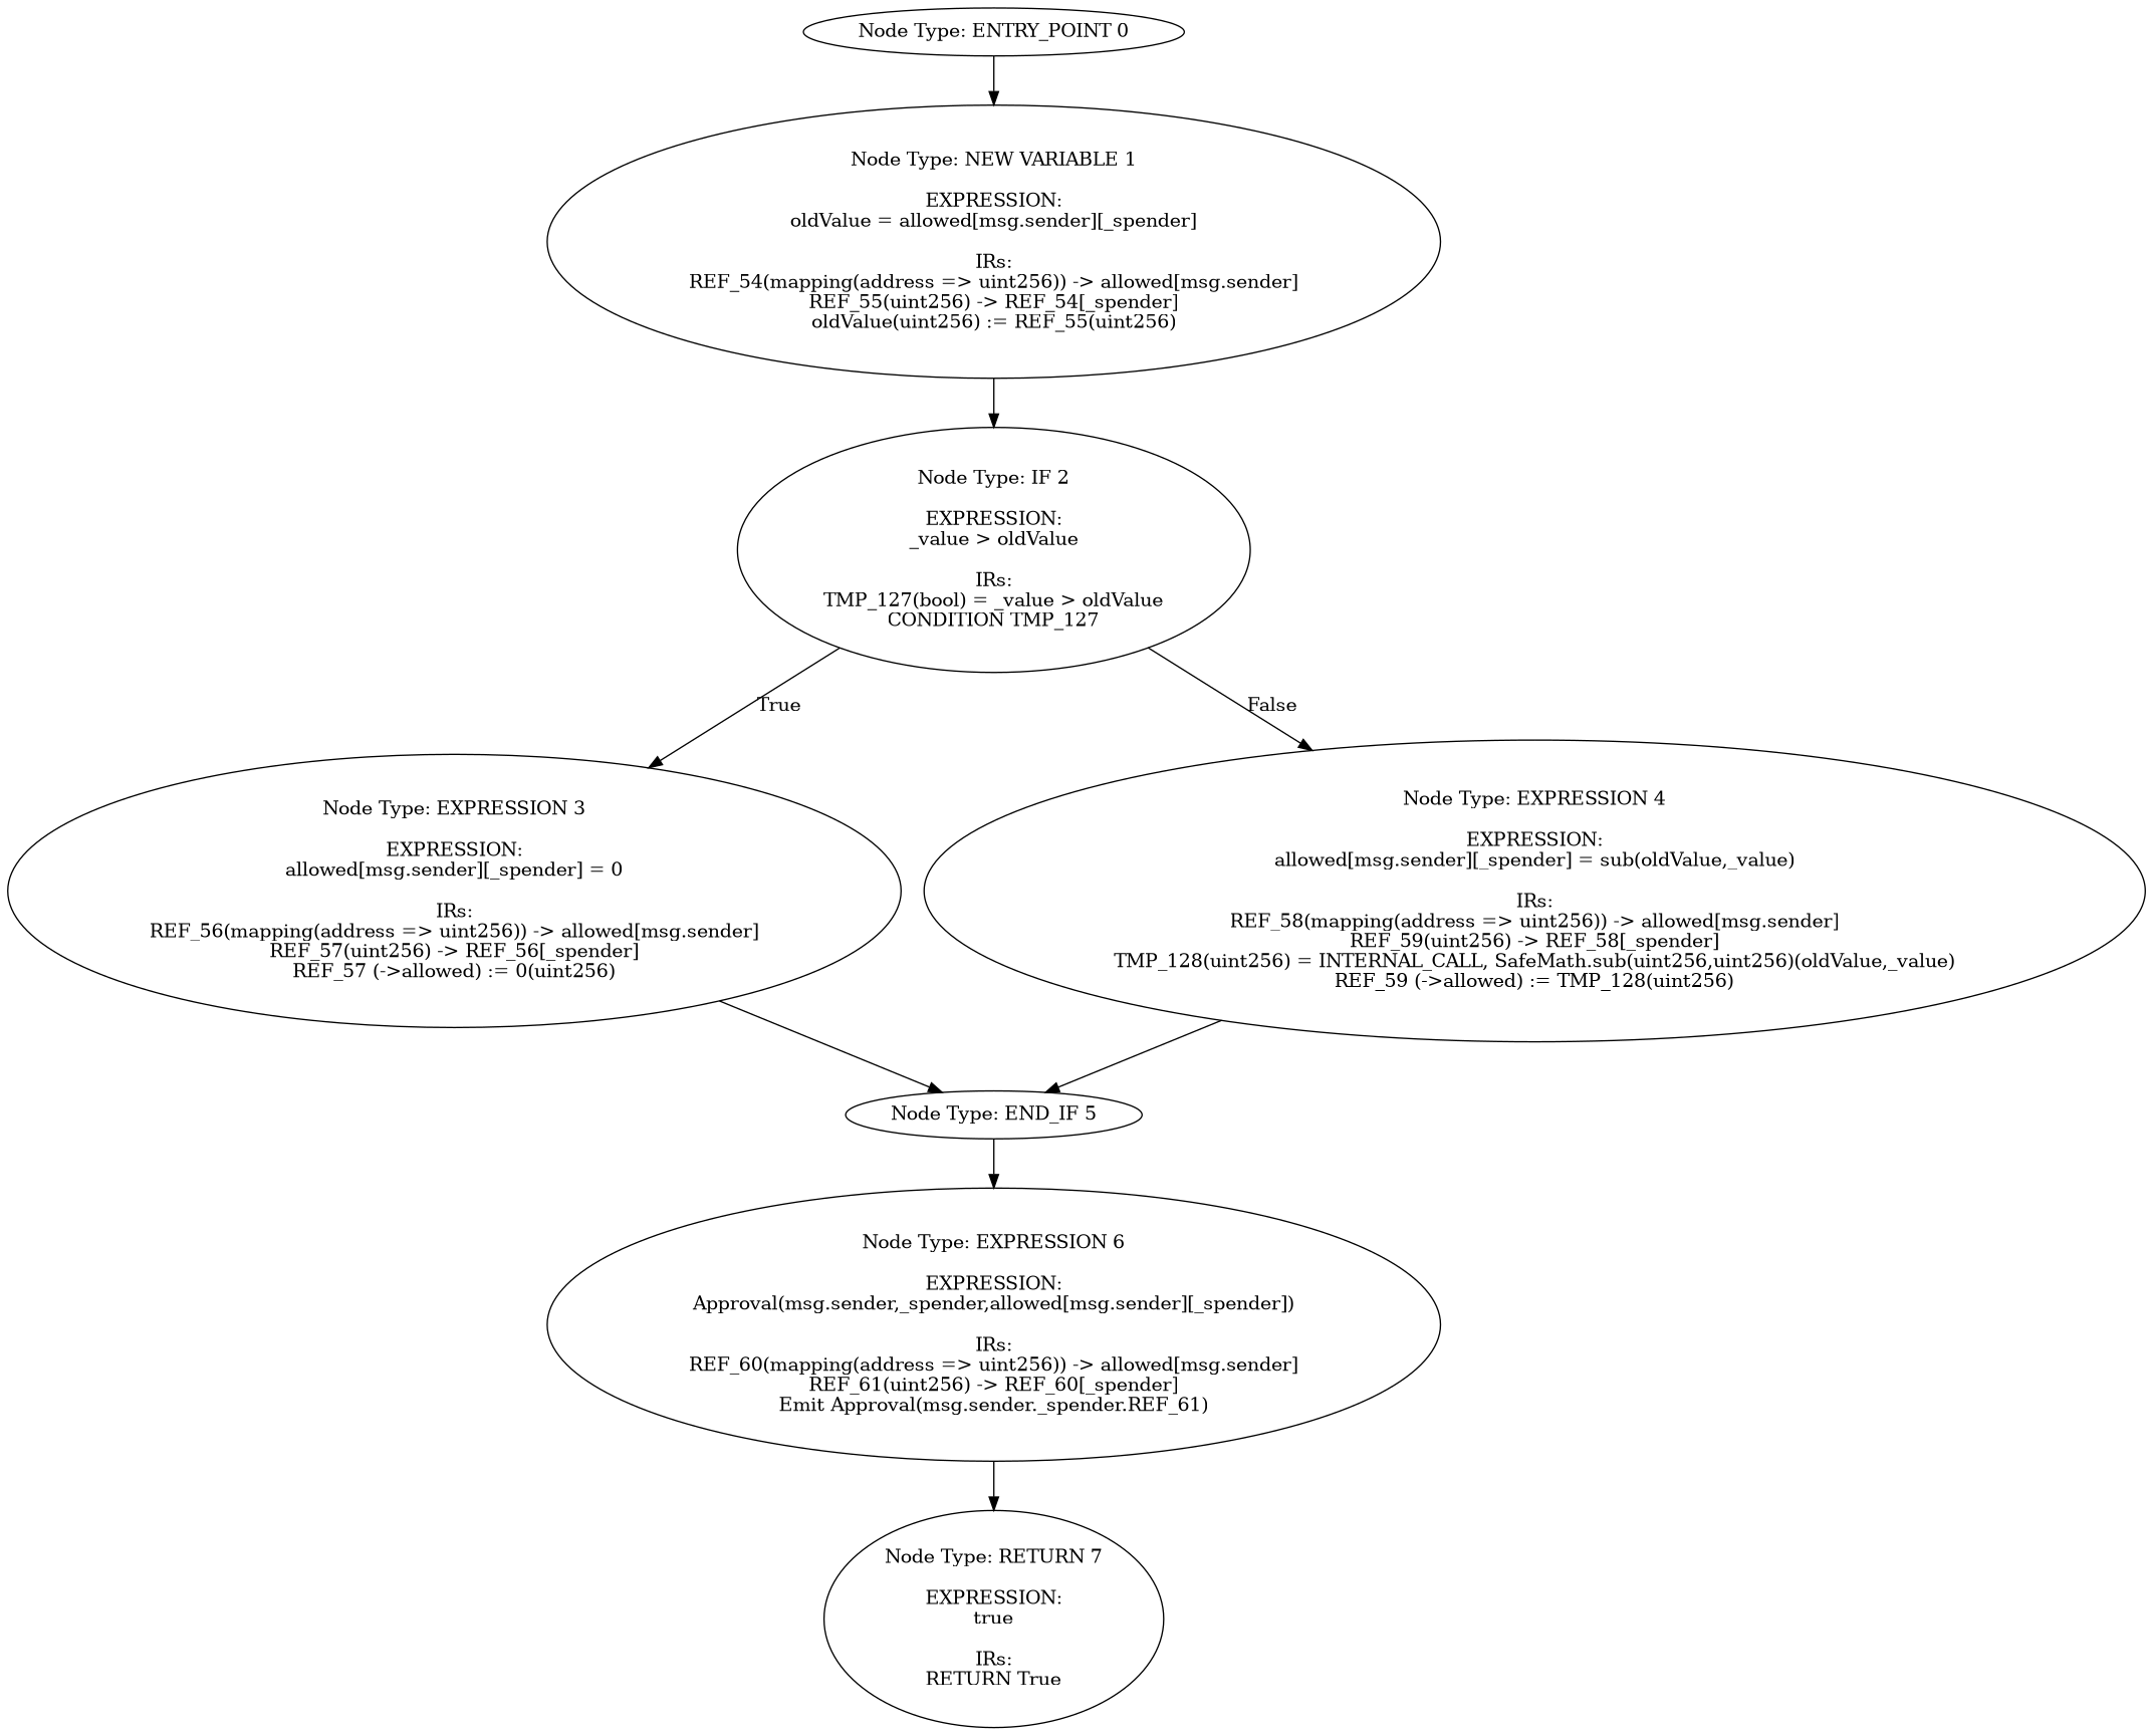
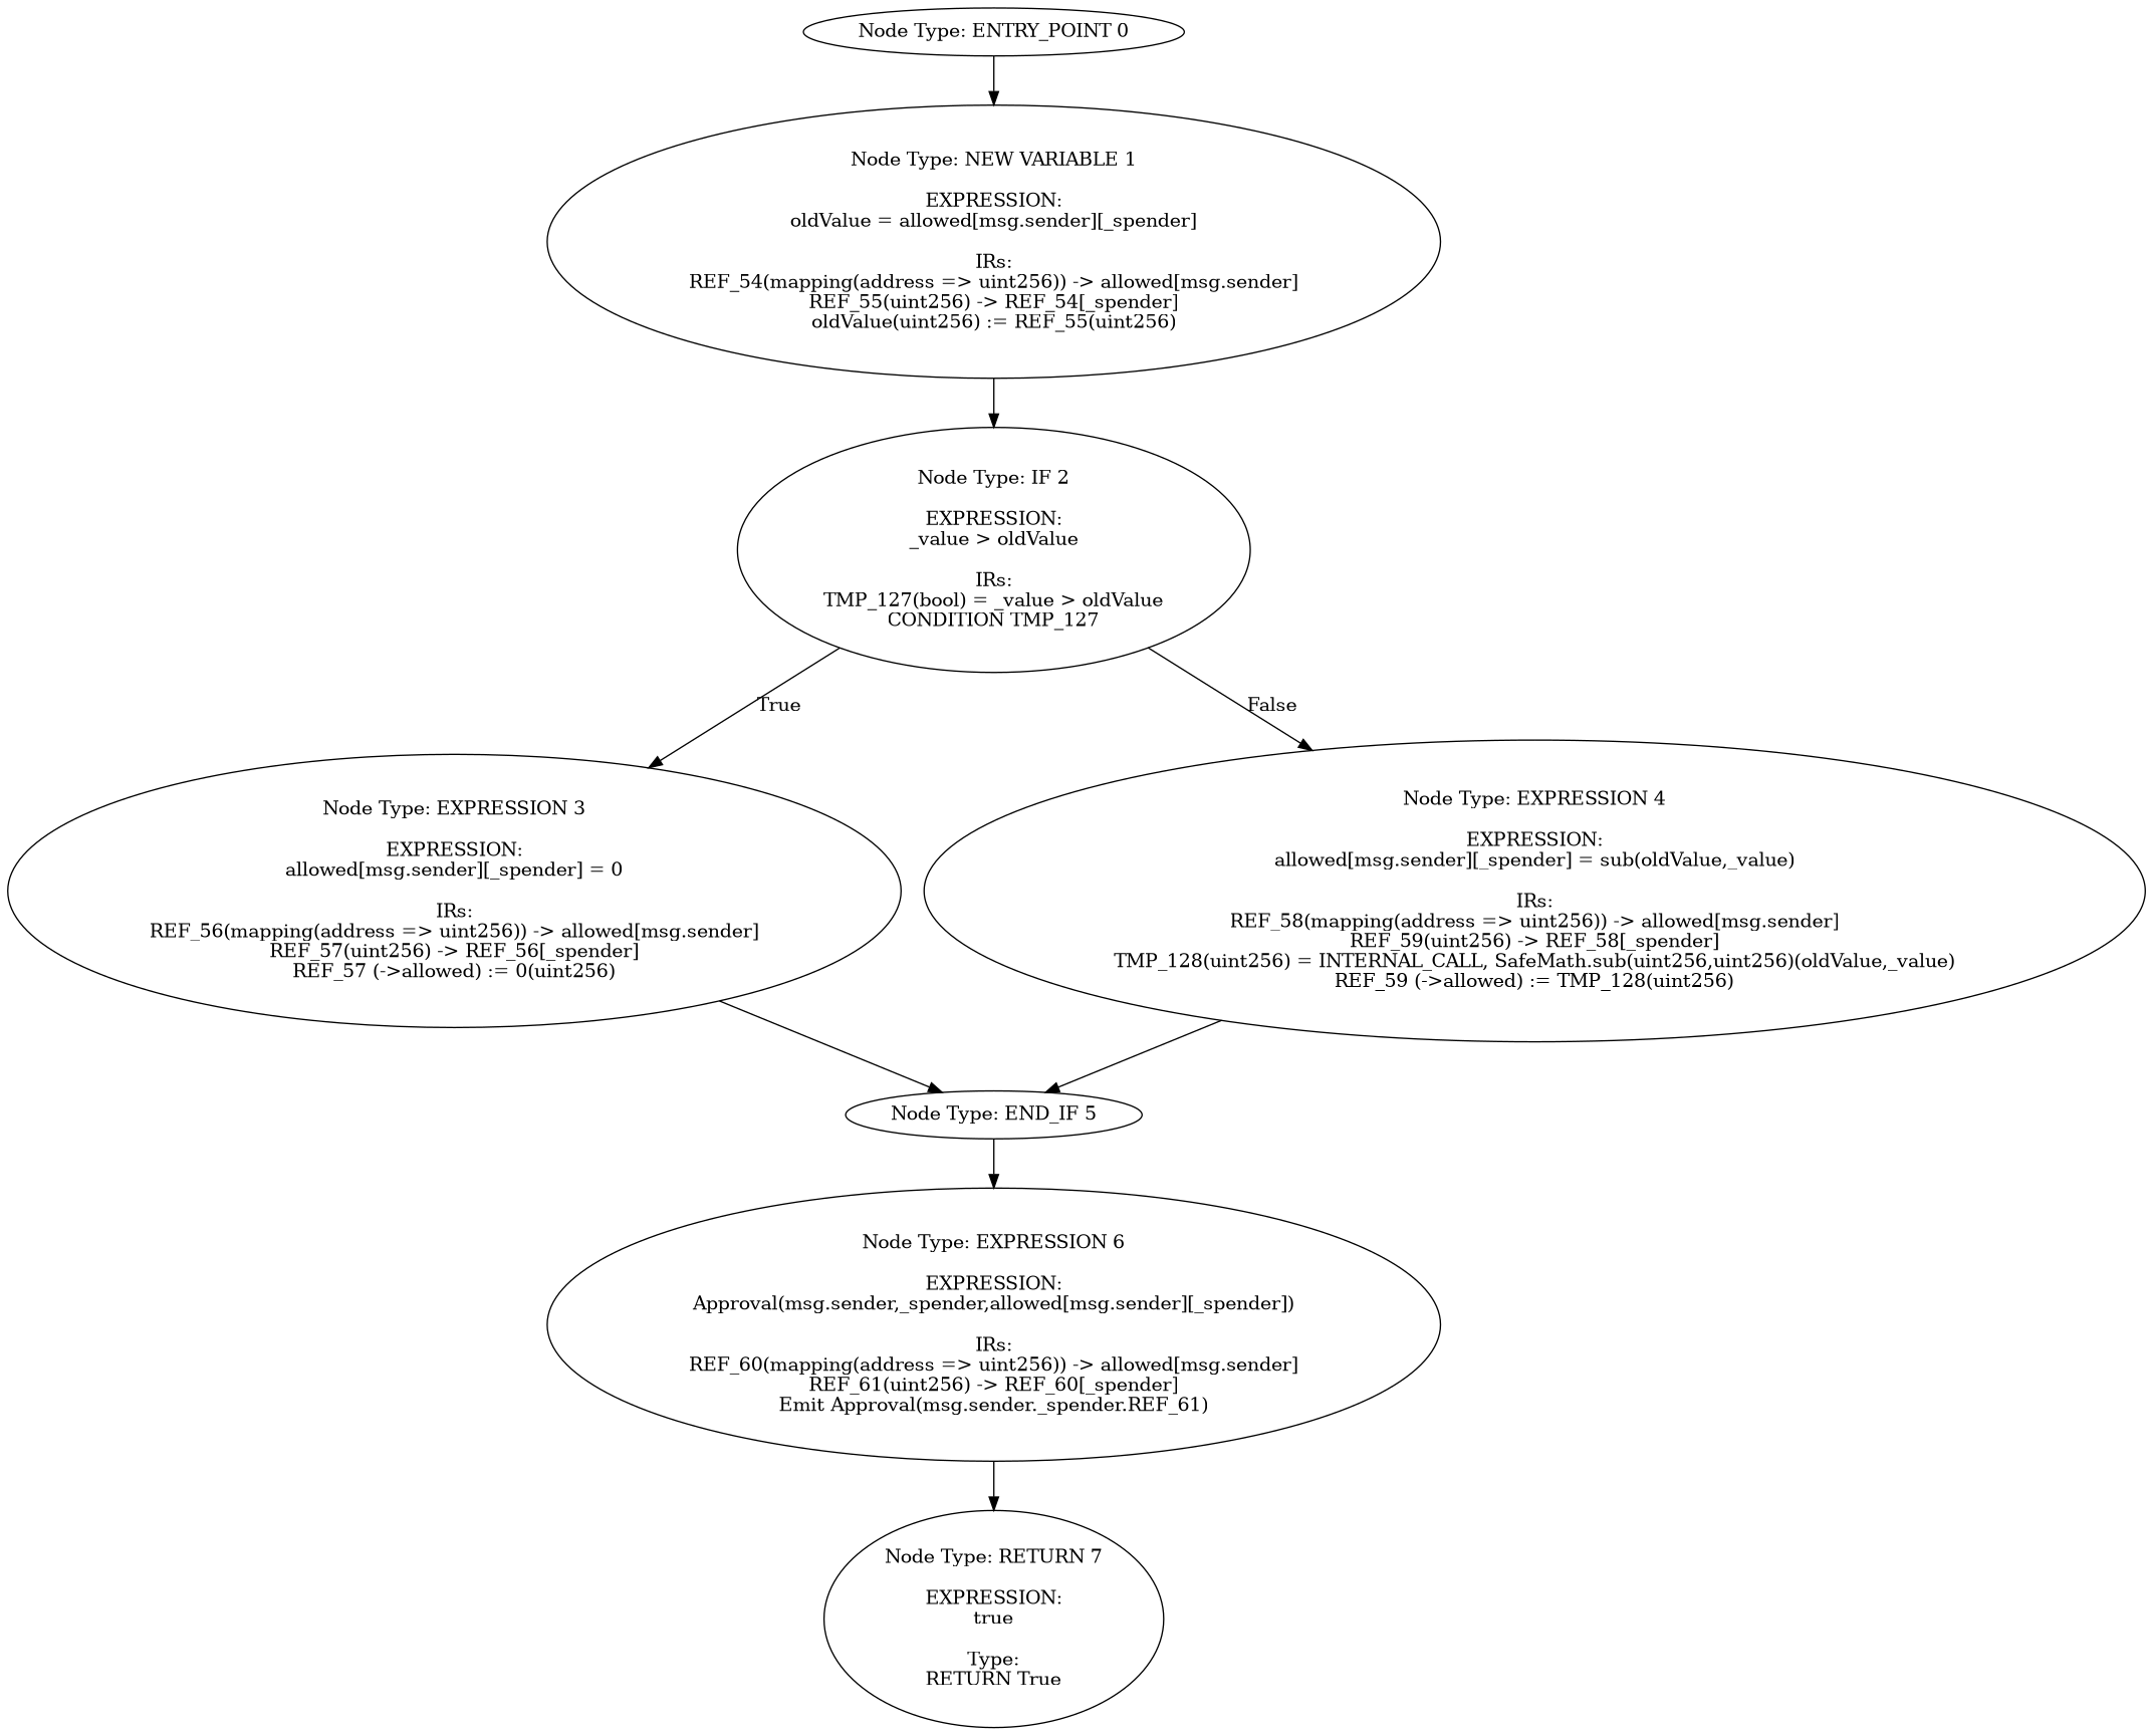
  digraph {
    n1 [label="Node Type: ENTRY_POINT 0\n"]
    n2 [label="Node Type: NEW VARIABLE 1\n\nEXPRESSION:\noldValue = allowed[msg.sender][_spender]\n\nIRs:\nREF_54(mapping(address => uint256)) -> allowed[msg.sender]\nREF_55(uint256) -> REF_54[_spender]\noldValue(uint256) := REF_55(uint256)"]
    n3 [label="Node Type: IF 2\n\nEXPRESSION:\n_value > oldValue\n\nIRs:\nTMP_127(bool) = _value > oldValue\nCONDITION TMP_127"]
    n4 [label="Node Type: EXPRESSION 3\n\nEXPRESSION:\nallowed[msg.sender][_spender] = 0\n\nIRs:\nREF_56(mapping(address => uint256)) -> allowed[msg.sender]\nREF_57(uint256) -> REF_56[_spender]\nREF_57 (->allowed) := 0(uint256)"]
    n5 [label="Node Type: EXPRESSION 4\n\nEXPRESSION:\nallowed[msg.sender][_spender] = sub(oldValue,_value)\n\nIRs:\nREF_58(mapping(address => uint256)) -> allowed[msg.sender]\nREF_59(uint256) -> REF_58[_spender]\nTMP_128(uint256) = INTERNAL_CALL, SafeMath.sub(uint256,uint256)(oldValue,_value)\nREF_59 (->allowed) := TMP_128(uint256)"]
    n6 [label="Node Type: END_IF 5\n"]
    n7 [label="Node Type: EXPRESSION 6\n\nEXPRESSION:\nApproval(msg.sender,_spender,allowed[msg.sender][_spender])\n\nIRs:\nREF_60(mapping(address => uint256)) -> allowed[msg.sender]\nREF_61(uint256) -> REF_60[_spender]\nEmit Approval(msg.sender._spender.REF_61)"]
-   n8 [label="Node Type: RETURN 7\n\nEXPRESSION:\ntrue\n\nIRs:\nRETURN True"]
+   n8 [label="Node Type: RETURN 7\n\nEXPRESSION:\ntrue\n\nType:\nRETURN True"]
    n1 -> n2
    n2 -> n3
    n3 -> n4 [label=True]
    n3 -> n5 [label=False]
    n4 -> n6
    n5 -> n6
    n6 -> n7
    n7 -> n8
  }
